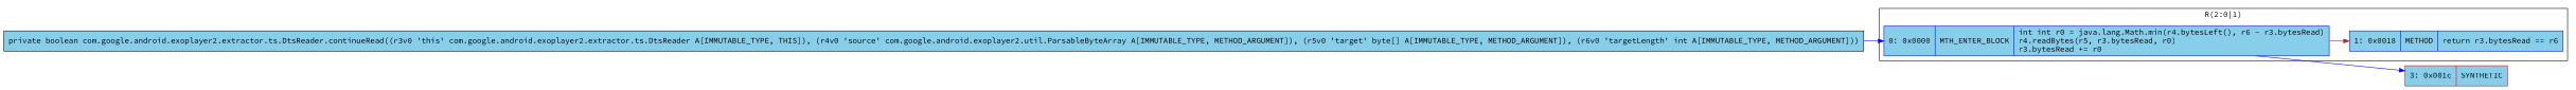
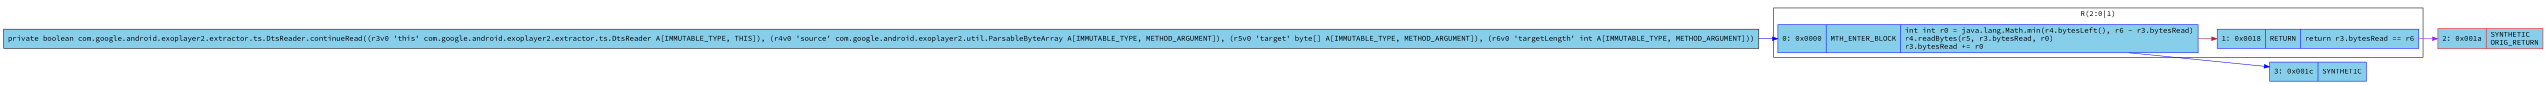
  digraph {
    fontname="Source Code Pro"
    rankdir=LR
    node [color=blue fillcolor=skyblue fontname="Source Code Pro" shape=record style=filled]
    edge [color=blue fontname="Source Code Pro"]
    n1 [label="{0\:\ 0x0000|MTH_ENTER_BLOCK\l|int int r0 = java.lang.Math.min(r4.bytesLeft(), r6 \- r3.bytesRead)\lr4.readBytes(r5, r3.bytesRead, r0)\lr3.bytesRead += r0\l}"]
-   n2 [label="{1\:\ 0x0018|METHOD\l|return r3.bytesRead == r6\l}"]
-   n3 [color=red label="{3\:\ 0x001c|SYNTHETIC\l}"]
+   n2 [label="{1\:\ 0x0018|RETURN\l|return r3.bytesRead == r6\l}"]
+   n3 [label="{3\:\ 0x001c|SYNTHETIC\l}"]
+   n4 [color=red label="{2\:\ 0x001a|SYNTHETIC\lORIG_RETURN\l}"]
    n5 [label="{private boolean com.google.android.exoplayer2.extractor.ts.DtsReader.continueRead((r3v0 'this' com.google.android.exoplayer2.extractor.ts.DtsReader A[IMMUTABLE_TYPE, THIS]), (r4v0 'source' com.google.android.exoplayer2.util.ParsableByteArray A[IMMUTABLE_TYPE, METHOD_ARGUMENT]), (r5v0 'target' byte[] A[IMMUTABLE_TYPE, METHOD_ARGUMENT]), (r6v0 'targetLength' int A[IMMUTABLE_TYPE, METHOD_ARGUMENT])) }" color=""]
    subgraph cluster_1 {
      label="R(2:0|1)"
      n1
      n2
    }
    n1 -> n2 [color=brown]
    n1 -> n3
+   n2 -> n4 [color=purple]
    n5 -> n1
  }
